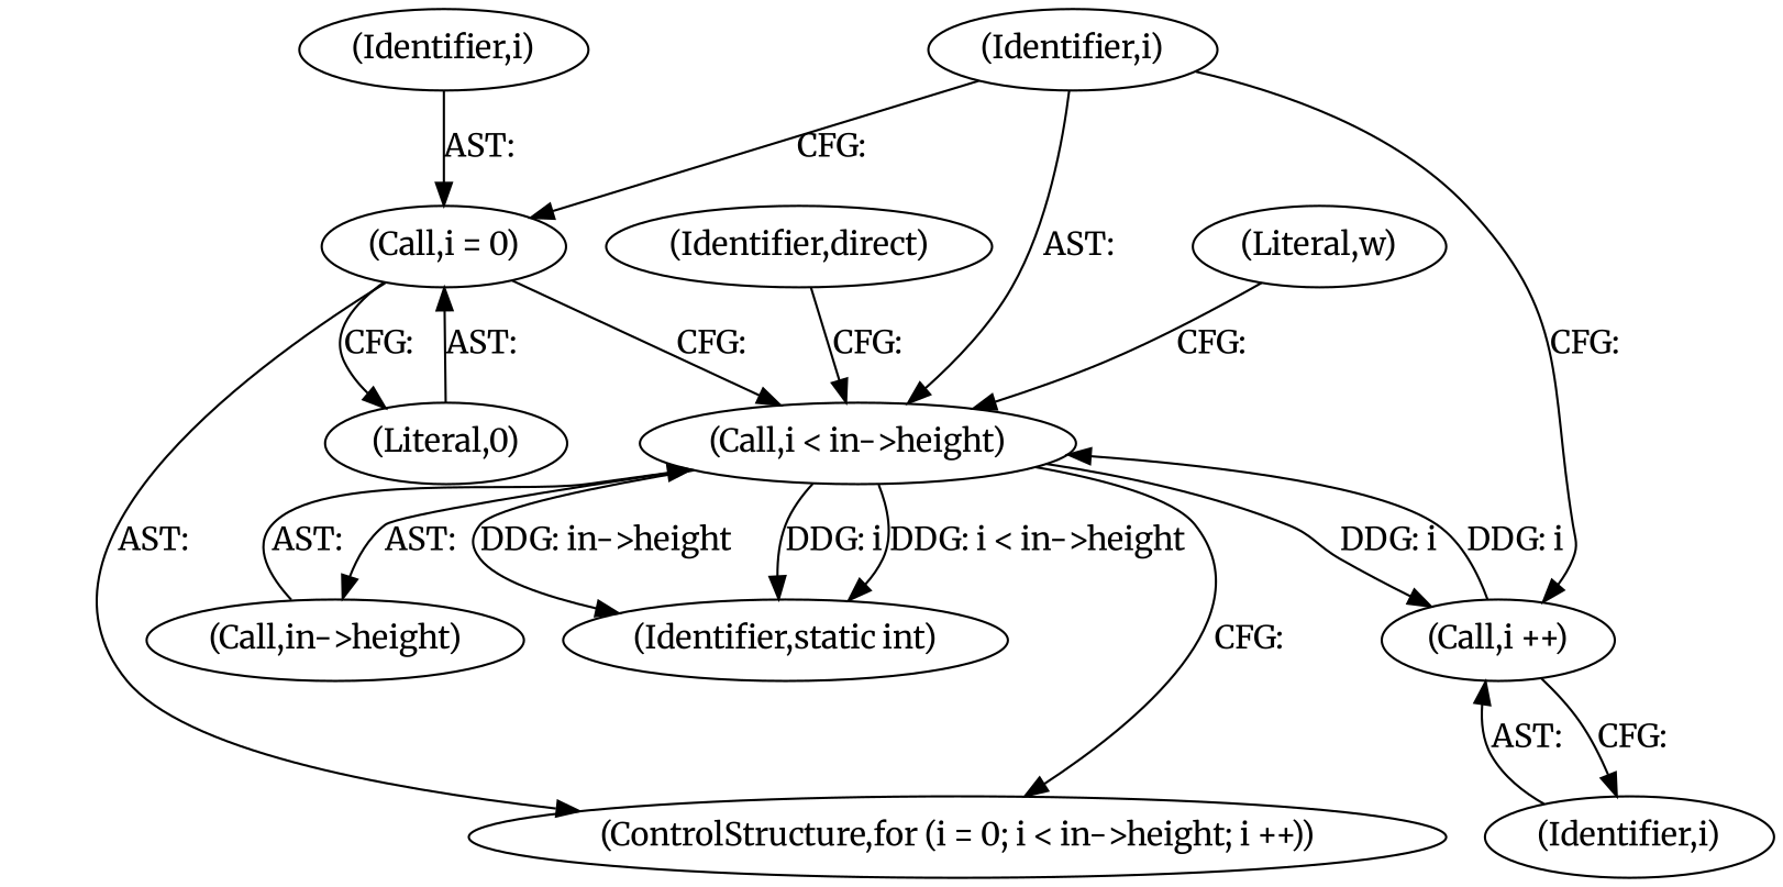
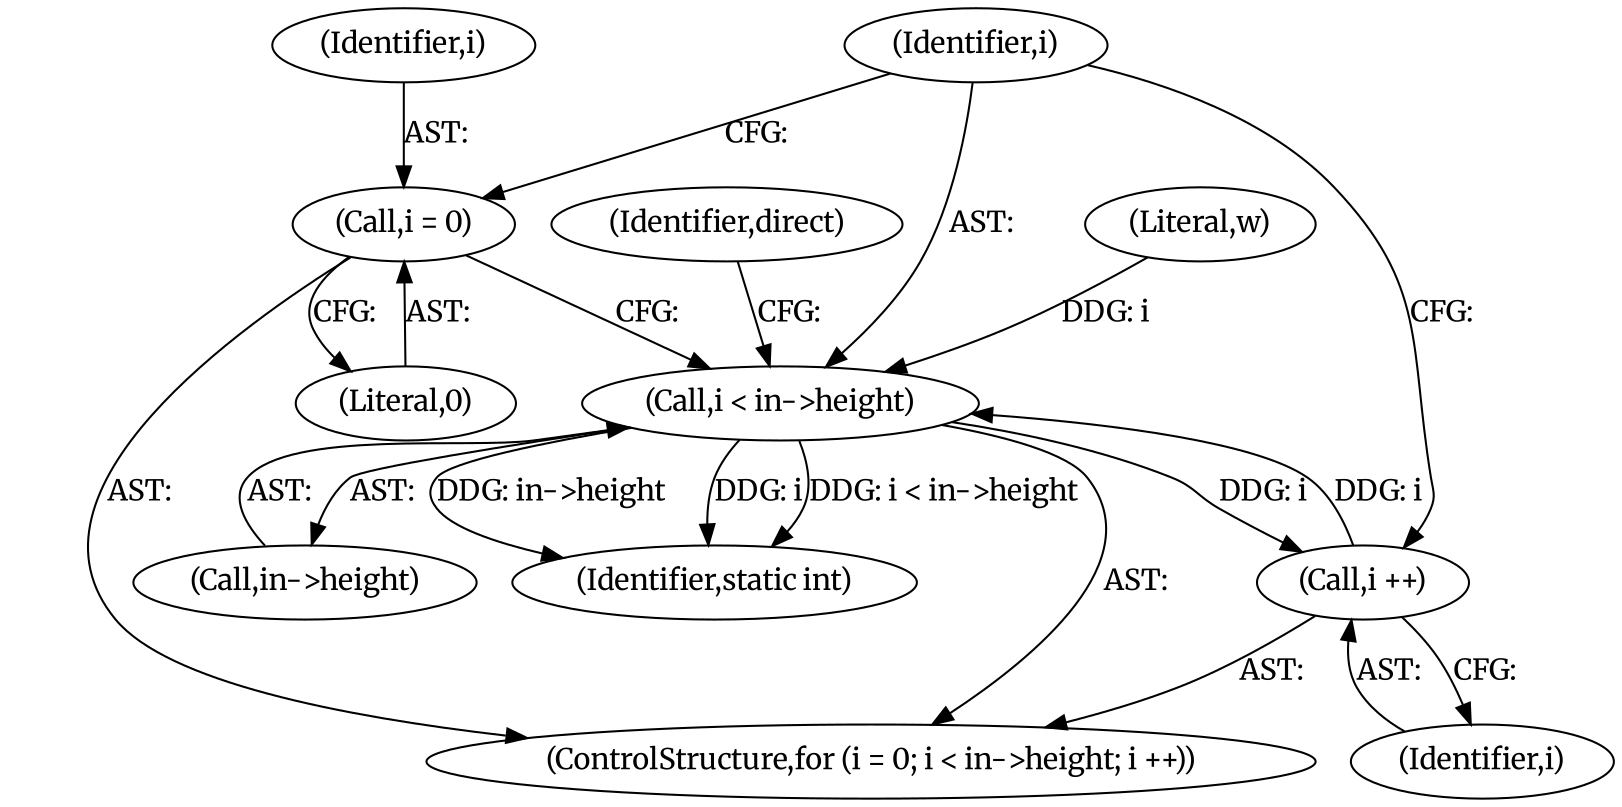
  digraph {
    fontname=Merriweather
    node [fontname=Merriweather]
    edge [fontname=Merriweather]
    n1 [label="(Call,i < in->height)"]
    n2 [label="(Call,i ++)"]
    n3 [label="(Call,in->height)"]
    n4 [label="(Identifier,static int)"]
    n5 [label="(ControlStructure,for (i = 0; i < in->height; i ++))"]
    n6 [label="(Identifier,i)"]
    n7 [label="(Call,i = 0)"]
    n8 [label="(Literal,0)"]
    n9 [label="(Identifier,i)"]
    n10 [label="(Literal,w)"]
    n11 [label="(Identifier,direct)"]
    n12 [label="(Identifier,i)"]
    n1 -> n2 [label="DDG: i"]
    n1 -> n3 [label="AST: "]
    n1 -> n4 [label="DDG: in->height"]
    n1 -> n4 [label="DDG: i"]
    n1 -> n4 [label="DDG: i < in->height"]
-   n1 -> n5 [label="CFG: "]
+   n1 -> n5 [label="AST: "]
    n2 -> n1 [label="DDG: i"]
+   n2 -> n5 [label="AST: "]
    n2 -> n6 [label="CFG: "]
    n3 -> n1 [label="AST: "]
    n6 -> n2 [label="AST: "]
    n7 -> n1 [label="CFG: "]
    n7 -> n5 [label="AST: "]
    n7 -> n8 [label="CFG: "]
    n8 -> n7 [label="AST: "]
    n9 -> n1 [label="AST: "]
    n9 -> n2 [label="CFG: "]
    n9 -> n7 [label="CFG: "]
-   n10 -> n1 [label="CFG: "]
+   n10 -> n1 [label="DDG: i"]
    n11 -> n1 [label="CFG: "]
    n12 -> n7 [label="AST: "]
  }
